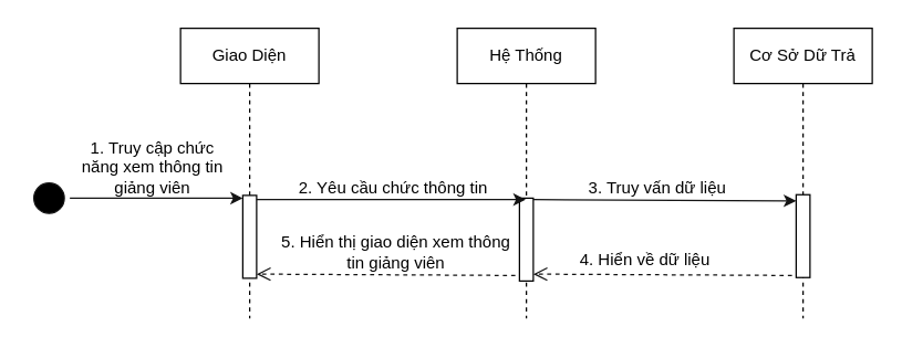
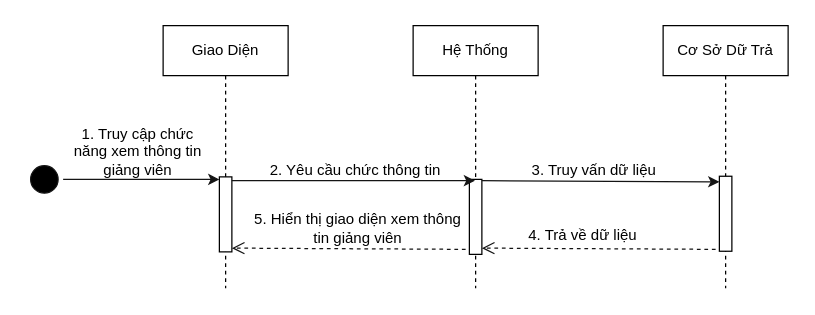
  <mxCell id="0" />
  <mxCell id="1" parent="0" />
  <mxCell id="2" value="&lt;span&gt;Giao Diện&lt;/span&gt;" style="shape=umlLifeline;perimeter=lifelinePerimeter;whiteSpace=wrap;html=1;container=1;collapsible=0;recursiveResize=0;outlineConnect=0;" parent="1" vertex="1"><mxGeometry x="130" y="20" width="100" height="210" as="geometry" /></mxCell>
  <mxCell id="3" value="&lt;span&gt;Hệ Thống&lt;/span&gt;" style="shape=umlLifeline;perimeter=lifelinePerimeter;whiteSpace=wrap;html=1;container=1;collapsible=0;recursiveResize=0;outlineConnect=0;" parent="1" vertex="1"><mxGeometry x="330" y="20" width="100" height="210" as="geometry" /></mxCell>
  <mxCell id="4" value="&lt;span&gt;Cơ Sở Dữ Trả&lt;/span&gt;" style="shape=umlLifeline;perimeter=lifelinePerimeter;whiteSpace=wrap;html=1;container=1;collapsible=0;recursiveResize=0;outlineConnect=0;" parent="1" vertex="1"><mxGeometry x="530" y="20" width="100" height="210" as="geometry" /></mxCell>
  <mxCell id="5" value="" style="html=1;points=[];perimeter=orthogonalPerimeter;" parent="4" vertex="1"><mxGeometry x="45" y="120.5" width="10" height="60" as="geometry" /></mxCell>
  <mxCell id="6" value="" style="html=1;points=[];perimeter=orthogonalPerimeter;" parent="1" vertex="1"><mxGeometry x="175" y="141" width="10" height="60" as="geometry" /></mxCell>
  <mxCell id="7" value="" style="html=1;points=[];perimeter=orthogonalPerimeter;" parent="1" vertex="1"><mxGeometry x="375" y="143" width="10" height="60" as="geometry" /></mxCell>
  <mxCell id="8" value="" style="ellipse;html=1;shape=startState;fillColor=#000000;strokeColor=#141414;" parent="1" vertex="1"><mxGeometry x="20" y="128" width="30" height="30" as="geometry" /></mxCell>
  <mxCell id="9" value="" style="edgeStyle=orthogonalEdgeStyle;rounded=0;orthogonalLoop=1;jettySize=auto;html=1;strokeColor=#141414;" parent="1" edge="1"><mxGeometry relative="1" as="geometry"><mxPoint x="50" y="143" as="sourcePoint" /><mxPoint x="175" y="143" as="targetPoint" /></mxGeometry></mxCell>
  <mxCell id="10" value="1. Truy cập chức năng xem thông tin giảng viên" style="text;html=1;strokeColor=none;fillColor=none;align=center;verticalAlign=middle;whiteSpace=wrap;rounded=0;" parent="1" vertex="1"><mxGeometry x="50" y="100" width="120" height="41" as="geometry" /></mxCell>
  <mxCell id="11" value="2. Yêu cầu chức thông tin" style="text;html=1;strokeColor=none;fillColor=none;align=center;verticalAlign=middle;whiteSpace=wrap;rounded=0;" parent="1" vertex="1"><mxGeometry x="204" y="118" width="160" height="35" as="geometry" /></mxCell>
  <mxCell id="12" value="" style="endArrow=classic;html=1;rounded=0;strokeColor=#141414;exitX=1;exitY=0.05;exitDx=0;exitDy=0;exitPerimeter=0;" parent="1" source="6" edge="1"><mxGeometry width="50" height="50" relative="1" as="geometry"><mxPoint x="340" y="228" as="sourcePoint" /><mxPoint x="379.5" y="144" as="targetPoint" /></mxGeometry></mxCell>
  <mxCell id="13" value="5. Hiển thị giao diện xem thông tin giảng viên" style="text;html=1;strokeColor=none;fillColor=none;align=center;verticalAlign=middle;whiteSpace=wrap;rounded=0;" parent="1" vertex="1"><mxGeometry x="196" y="164.5" width="180" height="35" as="geometry" /></mxCell>
  <mxCell id="14" value="" style="html=1;verticalAlign=bottom;endArrow=open;dashed=1;endSize=8;rounded=0;strokeColor=#141414;entryX=1;entryY=0.95;entryDx=0;entryDy=0;entryPerimeter=0;exitX=-0.3;exitY=0.933;exitDx=0;exitDy=0;exitPerimeter=0;" parent="1" source="7" target="6" edge="1"><mxGeometry relative="1" as="geometry"><mxPoint x="400" y="228" as="sourcePoint" /><mxPoint x="320" y="228" as="targetPoint" /></mxGeometry></mxCell>
  <mxCell id="15" value="3. Truy vấn dữ liệu" style="text;html=1;strokeColor=none;fillColor=none;align=center;verticalAlign=middle;whiteSpace=wrap;rounded=0;" parent="1" vertex="1"><mxGeometry x="390" y="118" width="170" height="35" as="geometry" /></mxCell>
  <mxCell id="16" value="" style="endArrow=classic;html=1;rounded=0;strokeColor=#141414;exitX=1;exitY=0.05;exitDx=0;exitDy=0;exitPerimeter=0;entryX=0;entryY=0.075;entryDx=0;entryDy=0;entryPerimeter=0;" parent="1" target="5" edge="1"><mxGeometry width="50" height="50" relative="1" as="geometry"><mxPoint x="385" y="144" as="sourcePoint" /><mxPoint x="570" y="144" as="targetPoint" /></mxGeometry></mxCell>
  <mxCell id="17" value="" style="html=1;verticalAlign=bottom;endArrow=open;dashed=1;endSize=8;rounded=0;strokeColor=#141414;entryX=1;entryY=0.95;entryDx=0;entryDy=0;entryPerimeter=0;exitX=-0.3;exitY=0.933;exitDx=0;exitDy=0;exitPerimeter=0;" parent="1" edge="1"><mxGeometry relative="1" as="geometry"><mxPoint x="572" y="198.98" as="sourcePoint" /><mxPoint x="385" y="198" as="targetPoint" /></mxGeometry></mxCell>
- <mxCell id="18" value="4. Hiển về dữ liệu" style="text;html=1;strokeColor=none;fillColor=none;align=center;verticalAlign=middle;whiteSpace=wrap;rounded=0;" parent="1" vertex="1"><mxGeometry x="386" y="170" width="160" height="35" as="geometry" /></mxCell>
+ <mxCell id="18" value="4. Trả về dữ liệu" style="text;html=1;strokeColor=none;fillColor=none;align=center;verticalAlign=middle;whiteSpace=wrap;rounded=0;" parent="1" vertex="1"><mxGeometry x="386" y="170" width="160" height="35" as="geometry" /></mxCell>
